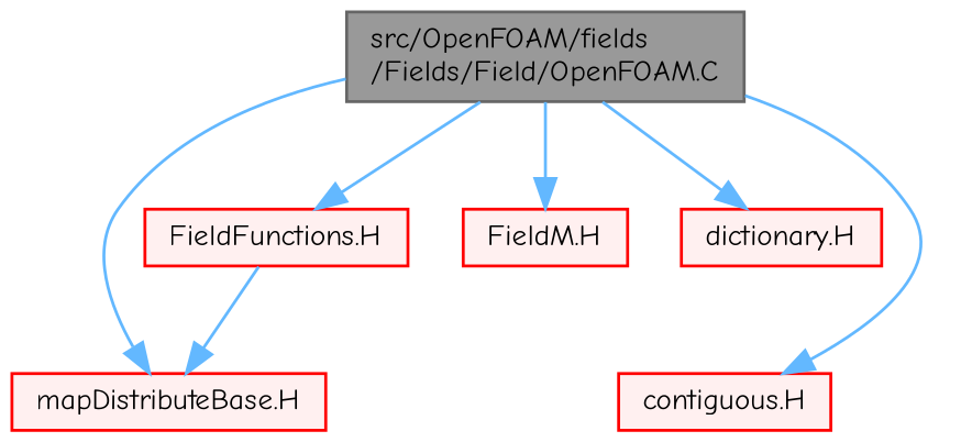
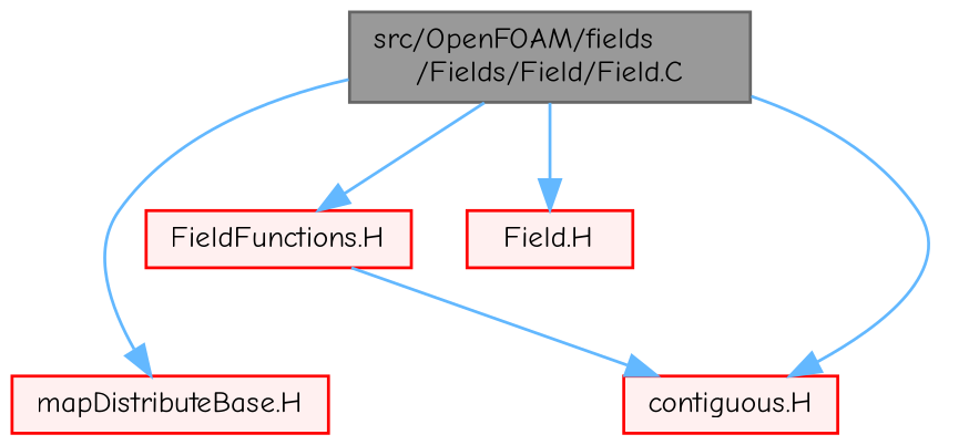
  digraph {
    fontname="Comic Neue"
    node [color=red fillcolor="#FFF0F0" fontname="Comic Neue" fontsize=10 shape=box style=filled]
    edge [color=steelblue1 fontname="Comic Neue" fontsize=10 labelfontname=Helvetica labelfontsize=10 style=solid]
-   n1 [color=gray40 fillcolor=grey60 fontcolor=black height=0.2 label="src/OpenFOAM/fields\l/Fields/Field/OpenFOAM.C" width=0.4]
+   n1 [color=gray40 fillcolor=grey60 fontcolor=black height=0.2 label="src/OpenFOAM/fields\l/Fields/Field/Field.C" width=0.4]
    n2 [height=0.2 label="FieldFunctions.H" width=0.4]
    n3 [height=0.2 label="mapDistributeBase.H" width=0.4]
-   n4 [height=0.2 label="FieldM.H" width=0.4]
-   n5 [height=0.2 label="dictionary.H" width=0.4]
+   n4 [height=0.2 label="Field.H" width=0.4]
    n6 [height=0.2 label="contiguous.H" width=0.4]
    n1 -> n2
    n1 -> n3
    n1 -> n4
-   n1 -> n5
    n1 -> n6
-   n2 -> n3
+   n2 -> n6
  }
